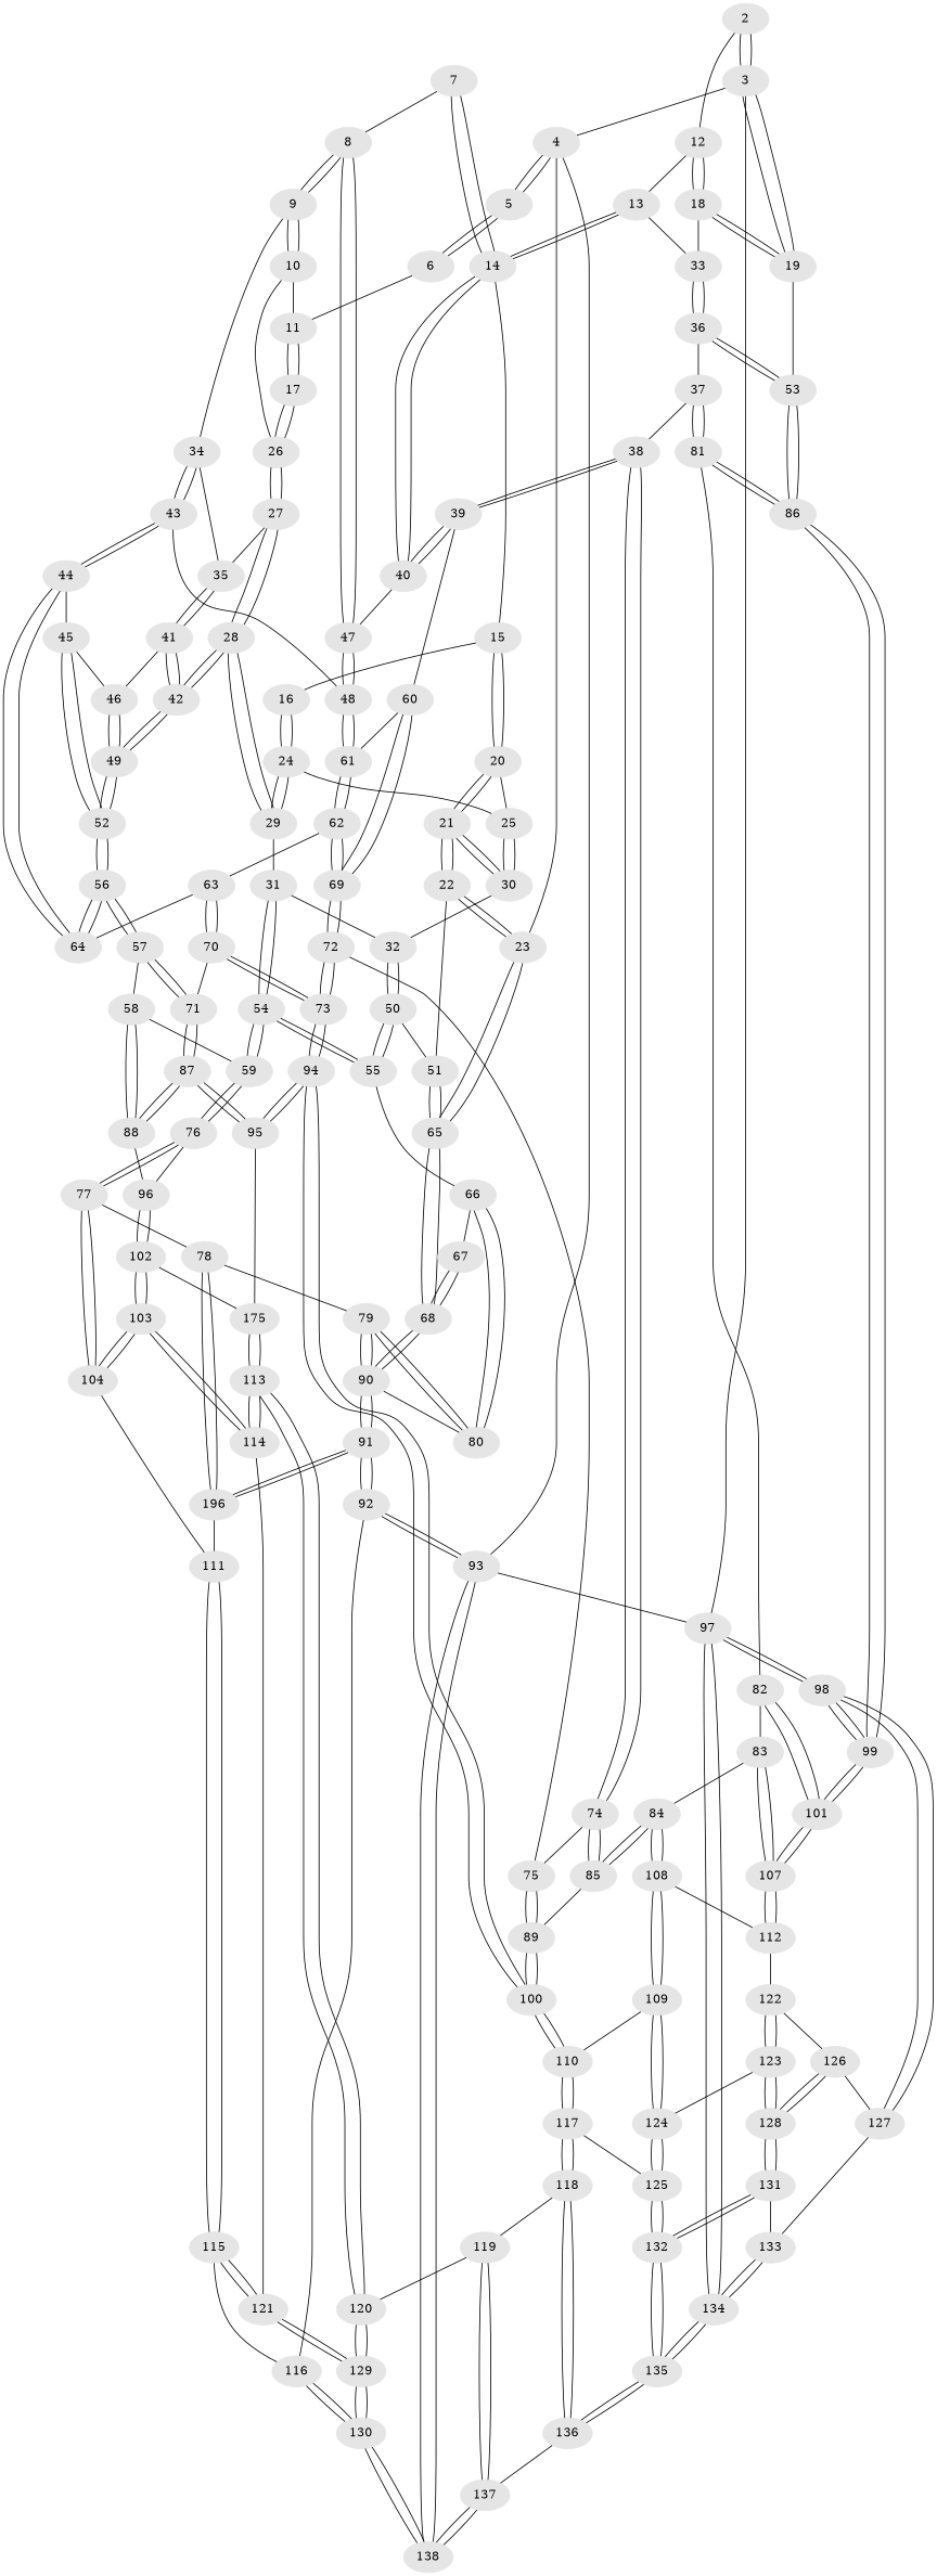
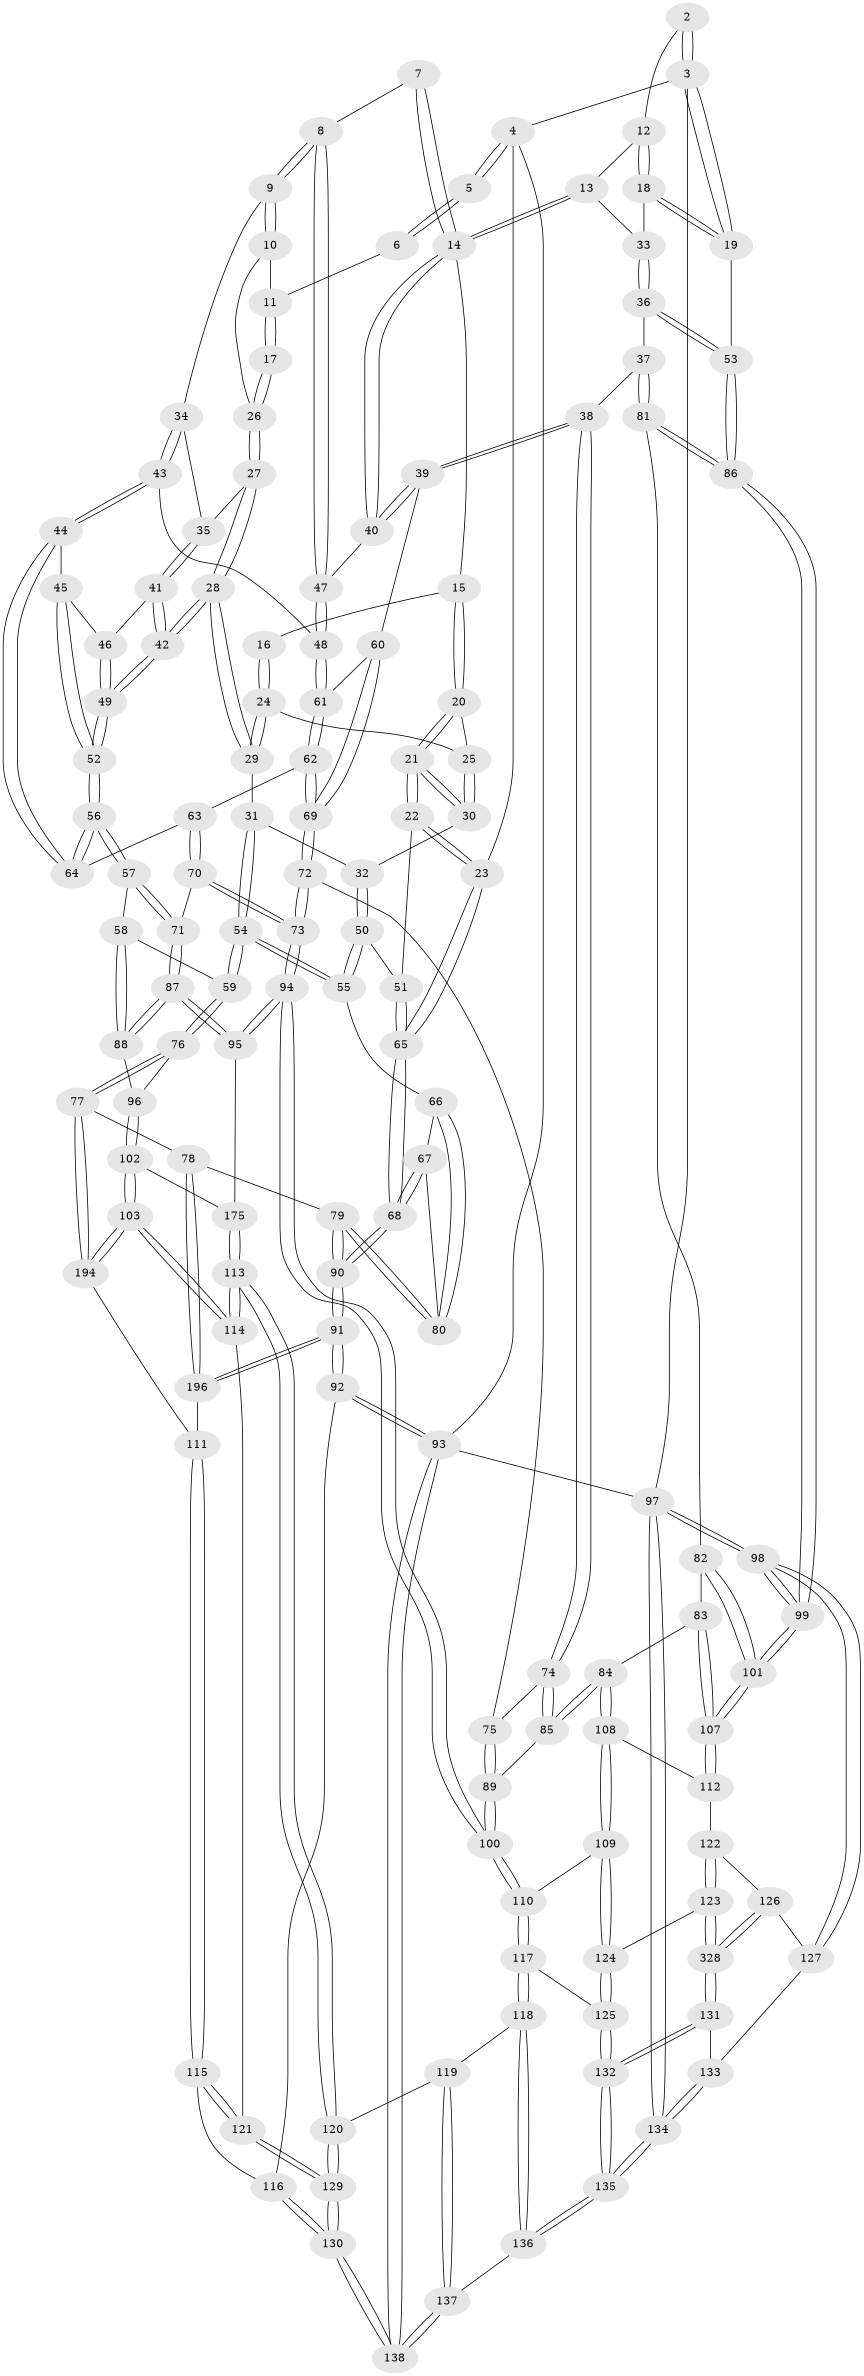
  graph {
    node [color=gray90 style=filled]
    2
    3
    12
    7
    8
    14
    4
    19
    97
    13
    18
    5
    23
    93
    53
    98
    134
    6
    65
    138
    11
    15
    16
    20
    17
    9
    47
    40
    10
    34
    48
    26
    35
    43
    27
    33
    36
    24
    21
    25
    29
    86
    22
    30
    51
    32
    68
    31
    28
    42
    41
    49
    54
    50
    55
    59
    37
    44
    46
    38
    81
    39
    74
    82
    60
    75
    85
    61
    69
    52
    45
    64
    56
    62
    66
    57
    99
    76
    67
    80
    58
    71
    88
    87
    96
    77
    72
    63
    70
    73
    90
    91
    94
    95
    89
    100
    78
-   104
+   104 [label=194]
    102
    79
    n101 [label=196]
    111
    83
    101
    84
    107
    108
    112
    109
    n110 [label=175]
    110
    92
    116
    130
    113
    103
    127
    135
    133
    117
    114
    121
    115
    120
    122
    124
    125
    118
    123
    126
    129
    119
    136
    132
    137
-   128
+   128 [label=328]
    131
    2 -- 3
    2 -- 3
    2 -- 12
    3 -- 4
    3 -- 19
    3 -- 19
    3 -- 97
    12 -- 13
    12 -- 18
    12 -- 18
    7 -- 8
    7 -- 14
    7 -- 14
    8 -- 9
    8 -- 9
    8 -- 47
    8 -- 47
    14 -- 15
    14 -- 40
    14 -- 40
    4 -- 5
    4 -- 5
    4 -- 23
    4 -- 93
    19 -- 53
    97 -- 98
    97 -- 98
    97 -- 134
    97 -- 134
    13 -- 14
    13 -- 14
    13 -- 33
    18 -- 19
    18 -- 19
    18 -- 33
    5 -- 6
    5 -- 6
    23 -- 65
    23 -- 65
    93 -- 97
    93 -- 138
    93 -- 138
    53 -- 86
    53 -- 86
    98 -- 99
    98 -- 99
    98 -- 127
    98 -- 127
    134 -- 135
    134 -- 135
    6 -- 11
    65 -- 68
    65 -- 68
    11 -- 17
    11 -- 17
    15 -- 16
    15 -- 20
    15 -- 20
    16 -- 24
    16 -- 24
    20 -- 21
    20 -- 21
    20 -- 25
    17 -- 26
    17 -- 26
    9 -- 10
    9 -- 10
    9 -- 34
    47 -- 48
    47 -- 48
    40 -- 47
    10 -- 11
    10 -- 26
    34 -- 35
    34 -- 43
    34 -- 43
    48 -- 61
    48 -- 61
    26 -- 27
    26 -- 27
    35 -- 41
    35 -- 41
    43 -- 48
    43 -- 44
    43 -- 44
    27 -- 35
    27 -- 28
    27 -- 28
    33 -- 36
    33 -- 36
    36 -- 53
    36 -- 53
    36 -- 37
    24 -- 25
    24 -- 29
    24 -- 29
    21 -- 22
    21 -- 22
    21 -- 30
    21 -- 30
    25 -- 30
    25 -- 30
    29 -- 31
    86 -- 99
    86 -- 99
    22 -- 23
    22 -- 23
    22 -- 51
    30 -- 32
    51 -- 65
    51 -- 65
    32 -- 50
    32 -- 50
    68 -- 90
    68 -- 90
    31 -- 32
    31 -- 54
    31 -- 54
    28 -- 29
    28 -- 29
    28 -- 42
    28 -- 42
    42 -- 49
    42 -- 49
    41 -- 42
    41 -- 42
    41 -- 46
    49 -- 52
    49 -- 52
    54 -- 55
    54 -- 55
    54 -- 59
    54 -- 59
    50 -- 51
    50 -- 55
    50 -- 55
    55 -- 66
    59 -- 76
    59 -- 76
    37 -- 38
    37 -- 81
    37 -- 81
    44 -- 45
    44 -- 64
    44 -- 64
    46 -- 49
    46 -- 49
    38 -- 39
    38 -- 39
    38 -- 74
    38 -- 74
    81 -- 86
    81 -- 86
    81 -- 82
    39 -- 40
    39 -- 40
    39 -- 60
    74 -- 75
    74 -- 85
    74 -- 85
    82 -- 83
    82 -- 101
    82 -- 101
    60 -- 61
    60 -- 69
    60 -- 69
    75 -- 89
    75 -- 89
    85 -- 89
    61 -- 62
    61 -- 62
    69 -- 72
    69 -- 72
    52 -- 56
    52 -- 56
    45 -- 46
    45 -- 52
    45 -- 52
    56 -- 64
    56 -- 64
    56 -- 57
    56 -- 57
    62 -- 69
    62 -- 69
    62 -- 63
    66 -- 67
    66 -- 80
    66 -- 80
    57 -- 58
    57 -- 71
    57 -- 71
    99 -- 101
    99 -- 101
    76 -- 96
    76 -- 77
    76 -- 77
    67 -- 68
    67 -- 68
-   90 -- 80
+   67 -- 80
    58 -- 59
    58 -- 88
    58 -- 88
    71 -- 87
    71 -- 87
    88 -- 96
    87 -- 88
    87 -- 88
    87 -- 95
    87 -- 95
    96 -- 102
    96 -- 102
    77 -- 78
    77 -- 104
    77 -- 104
    72 -- 75
    72 -- 73
    72 -- 73
    63 -- 64
    63 -- 70
    63 -- 70
    70 -- 71
    70 -- 73
    70 -- 73
    73 -- 94
    73 -- 94
    90 -- 91
    90 -- 91
    91 -- n101
    91 -- n101
    91 -- 92
    91 -- 92
    94 -- 95
    94 -- 95
    94 -- 100
    94 -- 100
    95 -- n110
    89 -- 100
    89 -- 100
    100 -- 110
    100 -- 110
    78 -- 79
    78 -- n101
    78 -- n101
    104 -- 111
    102 -- n110
    102 -- 103
    102 -- 103
    79 -- 80
    79 -- 80
    79 -- 90
    79 -- 90
    n101 -- 111
    111 -- 115
    111 -- 115
    83 -- 84
    83 -- 107
    83 -- 107
    101 -- 107
    101 -- 107
    84 -- 85
    84 -- 85
    84 -- 108
    84 -- 108
    107 -- 112
    107 -- 112
    108 -- 112
    108 -- 109
    108 -- 109
    112 -- 122
    109 -- 110
    109 -- 124
    109 -- 124
    n110 -- 113
    n110 -- 113
    110 -- 117
    110 -- 117
    92 -- 93
    92 -- 93
    92 -- 116
    116 -- 130
    116 -- 130
    130 -- 138
    130 -- 138
    113 -- 114
    113 -- 114
    113 -- 120
    113 -- 120
    103 -- 104
    103 -- 104
    103 -- 114
    103 -- 114
    127 -- 133
    135 -- 136
    135 -- 136
    133 -- 134
    133 -- 134
    117 -- 125
    117 -- 118
    117 -- 118
    114 -- 121
    121 -- 129
    121 -- 129
    115 -- 116
    115 -- 121
    115 -- 121
    120 -- 129
    120 -- 129
    122 -- 123
    122 -- 123
    122 -- 126
    124 -- 125
    124 -- 125
    125 -- 132
    125 -- 132
    118 -- 119
    118 -- 136
    118 -- 136
    123 -- 124
    123 -- 128
    123 -- 128
    126 -- 127
    126 -- 128
    126 -- 128
    129 -- 130
    129 -- 130
    119 -- 120
    119 -- 137
    119 -- 137
    136 -- 137
    132 -- 135
    132 -- 135
    137 -- 138
    137 -- 138
    128 -- 131
    128 -- 131
    131 -- 133
    131 -- 132
    131 -- 132
  }
